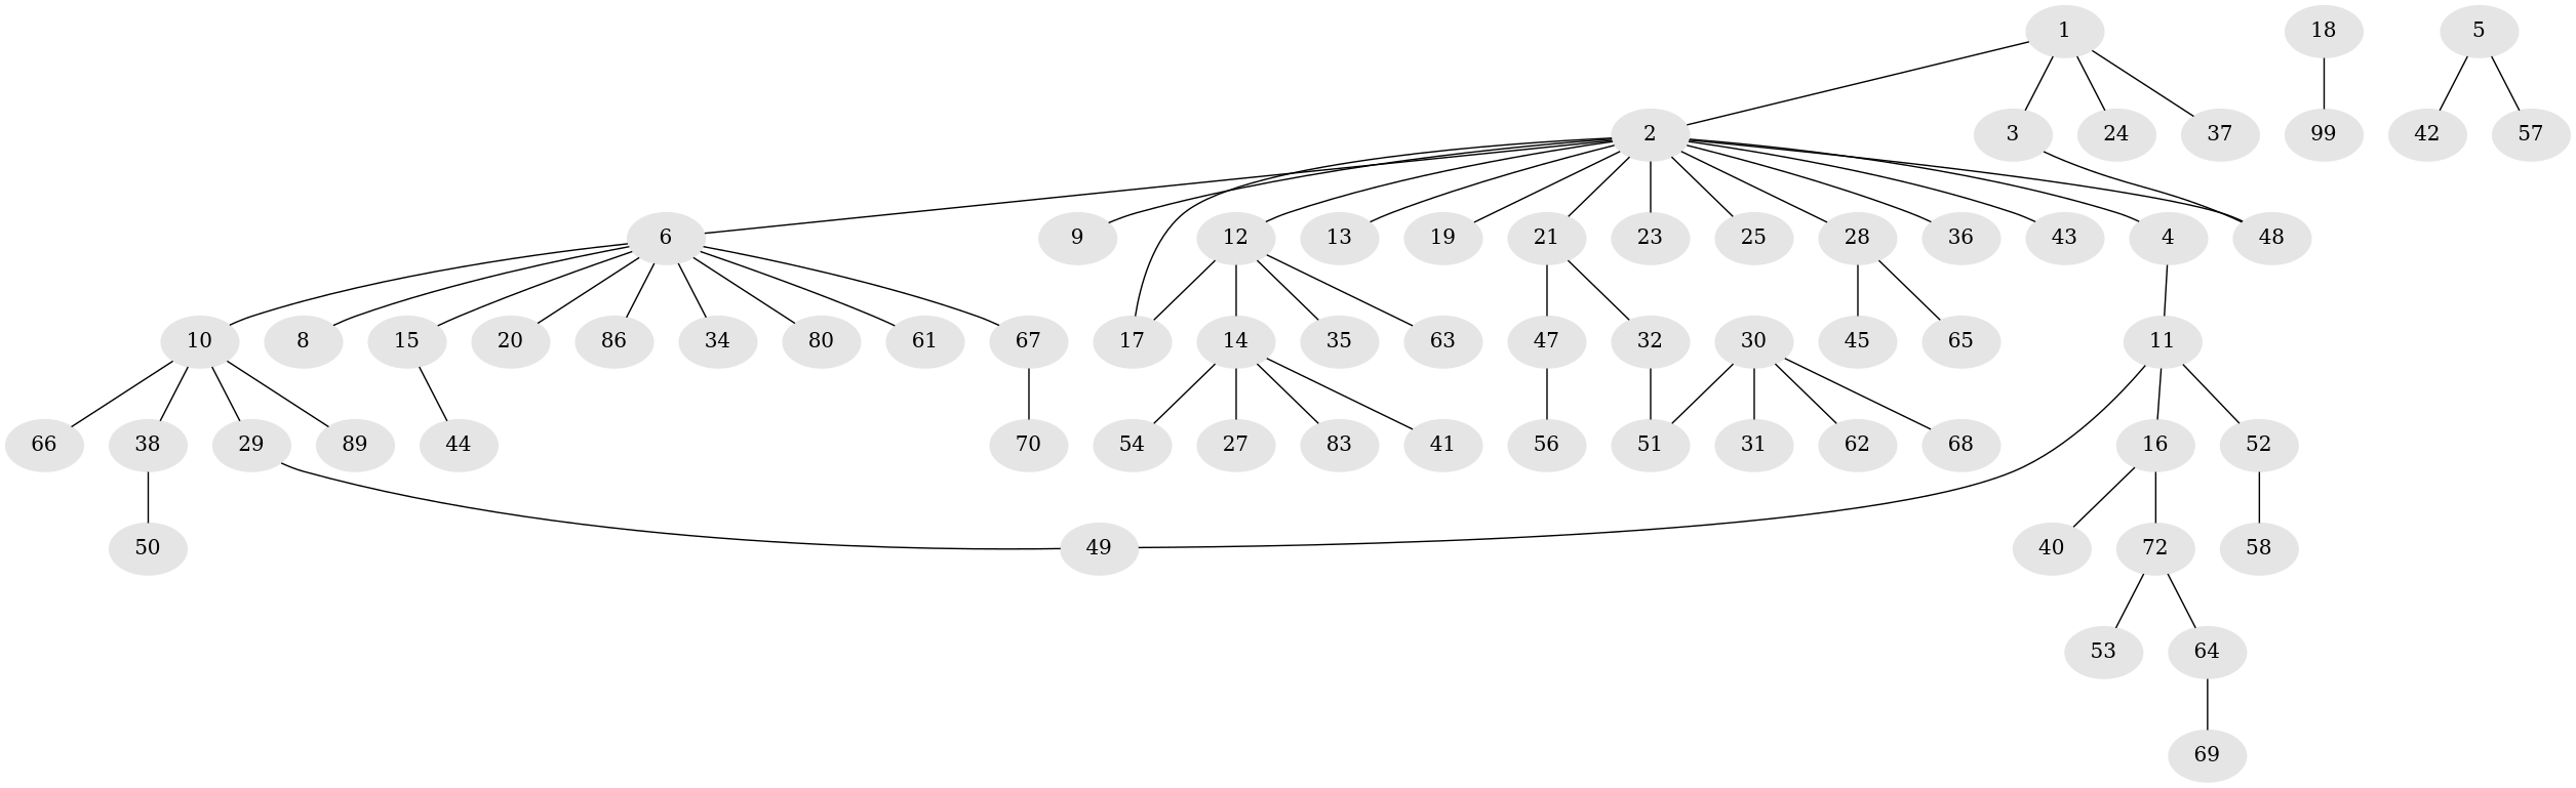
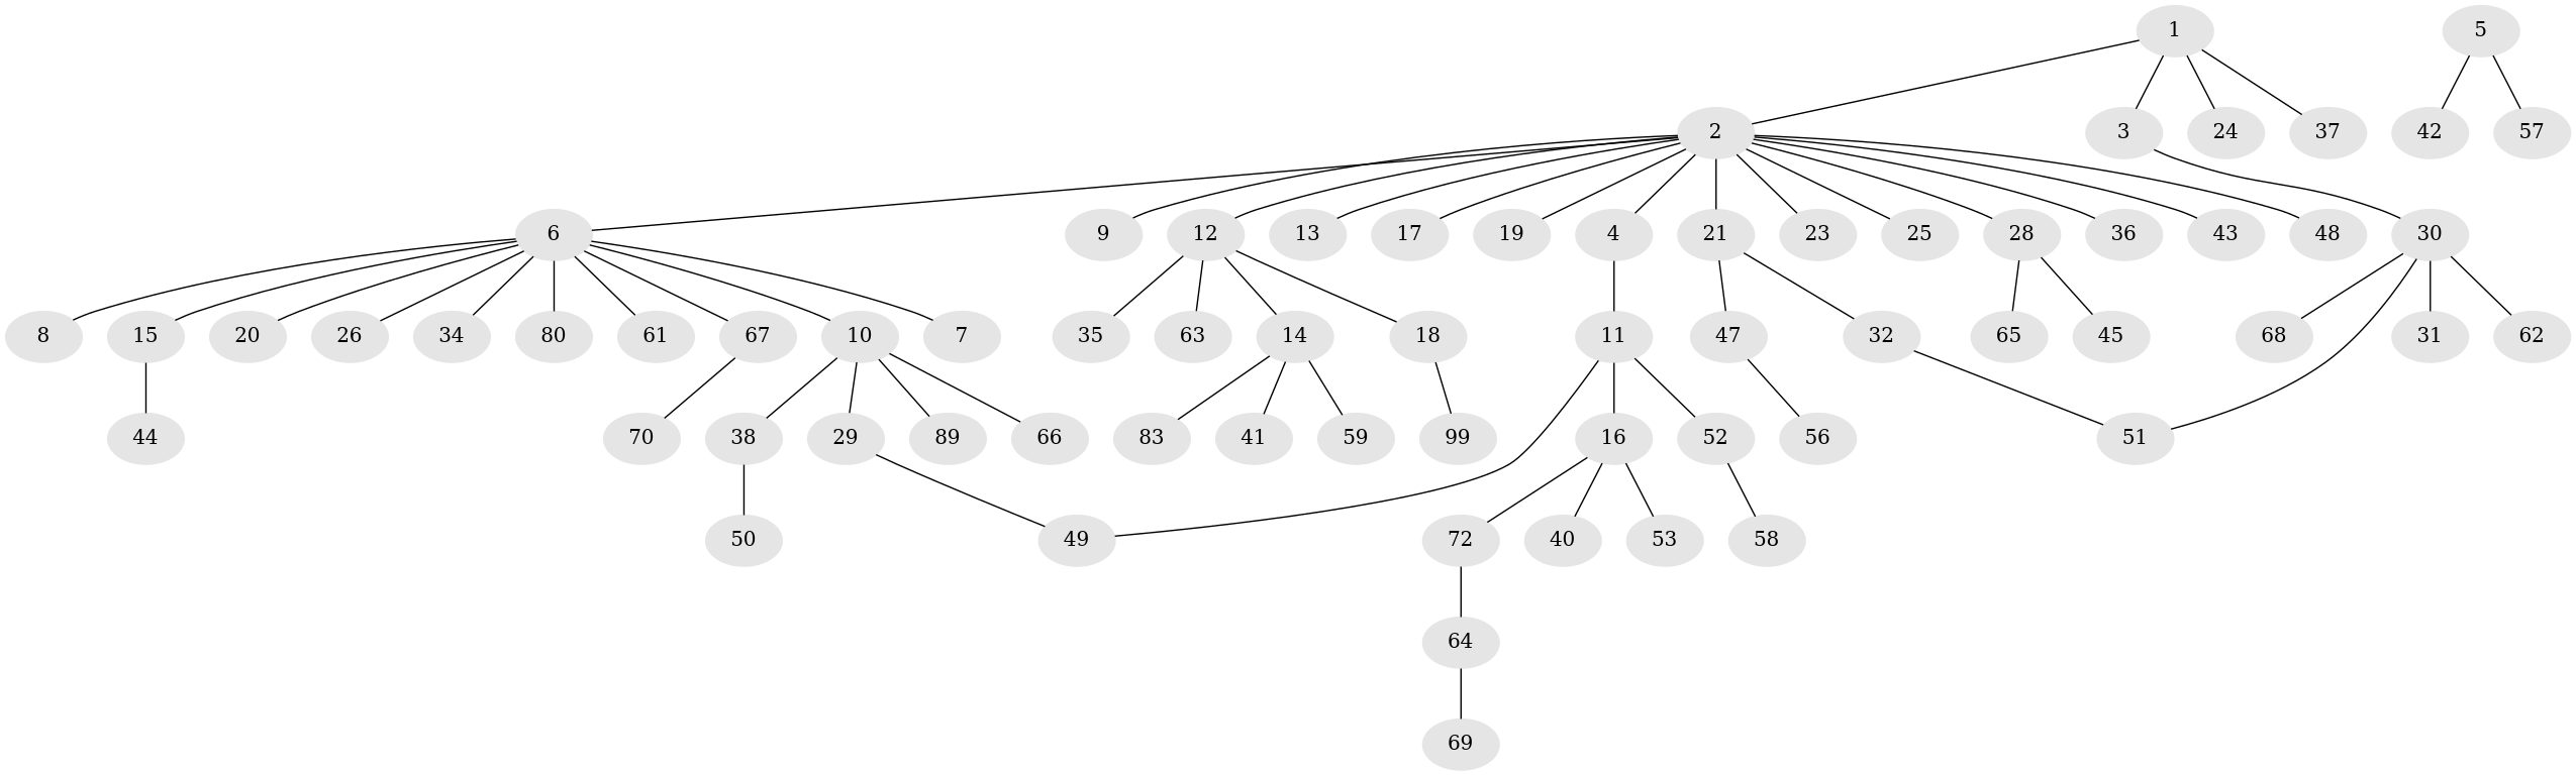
  graph {
    node [color=gray90 style=filled]
    1
    2
    3
    24
    37
    4
    6
    9
    12
    13
    17
    19
    21
    23
    25
    28
    36
    43
    48
    30
    11
+   7
    8
    10
    15
    20
-   26 [label=86]
+   26
    34
    n29 [label=80]
    61
    67
    14
    18
    35
    63
    32
    47
    45
    65
    5
    42
    57
    31
    51
    62
    68
    16
    49
    52
    29
    38
    n52 [label=89]
    66
    44
    70
    50
    n57 [label=72]
    40
    53
    58
-   27
    n62 [label=83]
    41
-   54
+   54 [label=59]
    n65 [label=99]
    64
    56
    69
    1 -- 2
    1 -- 3
    1 -- 24
    1 -- 37
    2 -- 4
    2 -- 6
    2 -- 9
    2 -- 12
    2 -- 13
    2 -- 17
    2 -- 19
    2 -- 21
    2 -- 23
    2 -- 25
    2 -- 28
    2 -- 36
    2 -- 43
    2 -- 48
-   3 -- 48
+   3 -- 30
    4 -- 11
+   6 -- 7
    6 -- 8
    6 -- 10
    6 -- 15
    6 -- 20
    6 -- 26
    6 -- 34
    6 -- n29
    6 -- 61
    6 -- 67
    12 -- 14
-   12 -- 17
+   12 -- 18
    12 -- 35
    12 -- 63
    21 -- 32
    21 -- 47
    28 -- 45
    28 -- 65
    30 -- 31
    30 -- 51
    30 -- 62
    30 -- 68
    11 -- 16
    11 -- 49
    11 -- 52
    10 -- 29
    10 -- 38
    10 -- n52
    10 -- 66
    15 -- 44
    67 -- 70
-   14 -- 27
    14 -- n62
    14 -- 41
    14 -- 54
    18 -- n65
    32 -- 51
    47 -- 56
    5 -- 42
    5 -- 57
    16 -- n57
    16 -- 40
-   n57 -- 53
+   16 -- 53
    52 -- 58
    29 -- 49
    38 -- 50
    n57 -- 64
    64 -- 69
  }
